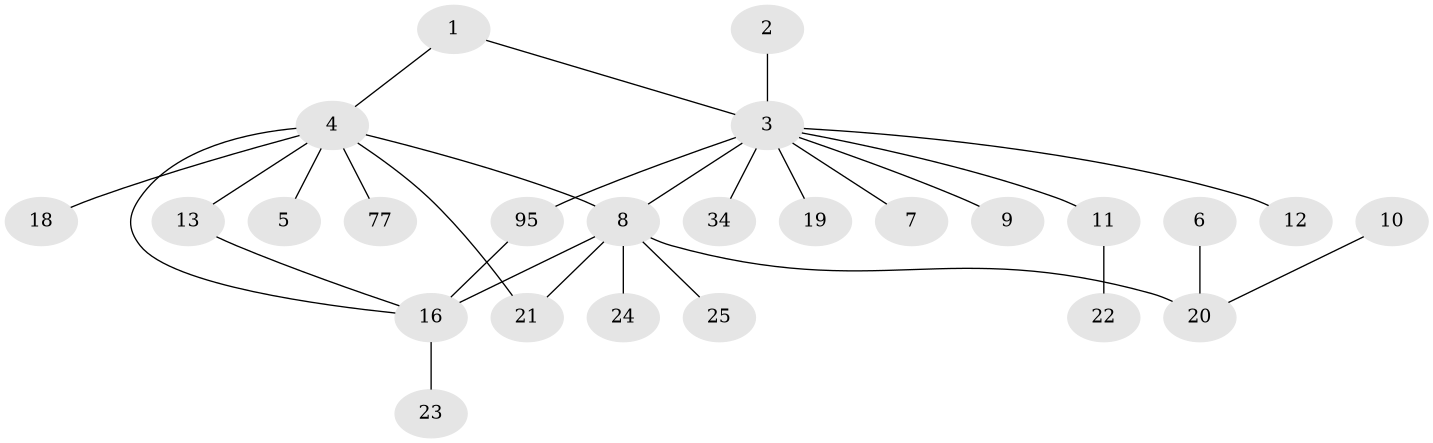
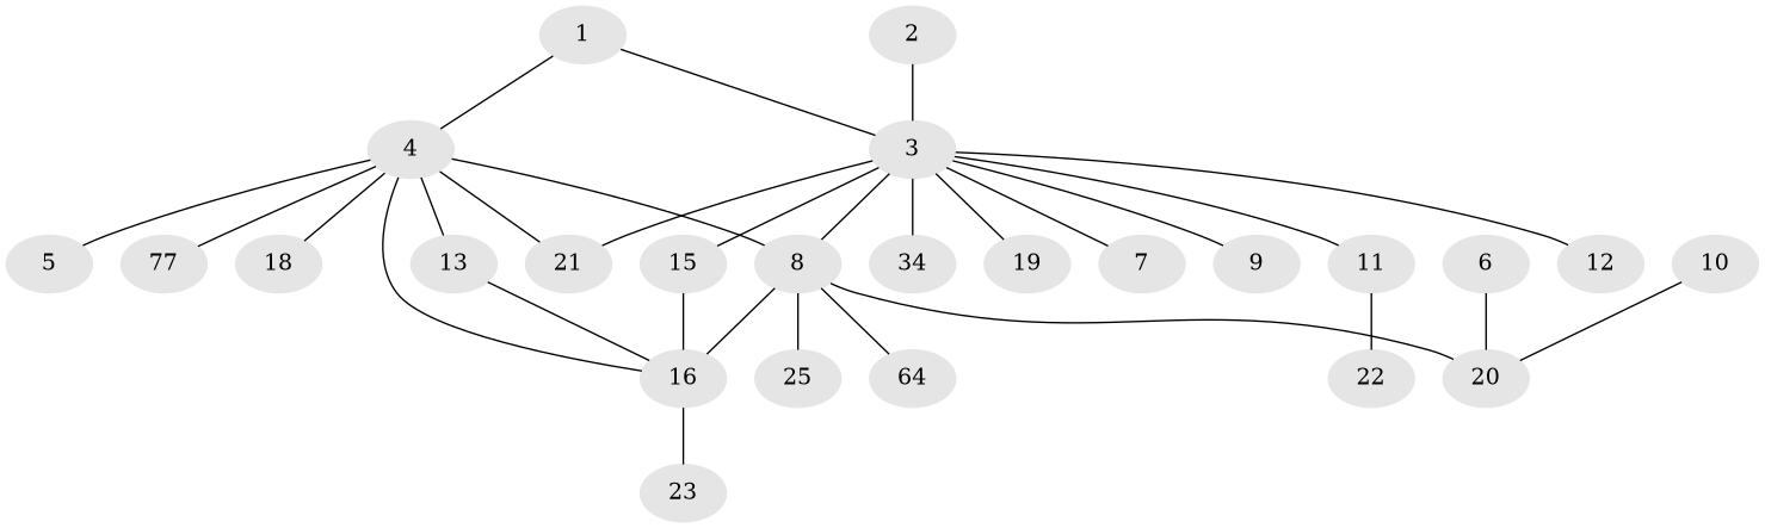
  graph {
    node [color=gray90 style=filled]
    edge [weight=1.0]
    1
    3
    4
    7
    8
    9
    11
    12
    n9 [label=34]
-   15 [label=95]
+   15
    19
    21
    16
    5
    13
    n16 [label=77]
    18
    23
    2
    20
-   24
+   24 [label=64]
    25
    22
    6
    10
    1 -- 3
    1 -- 4
    3 -- 7
    3 -- 8 [weight=2.0]
    3 -- 9
    3 -- 11
    3 -- 12
    3 -- n9
    3 -- 15
    3 -- 19
-   8 -- 21
+   3 -- 21
    4 -- 8
    4 -- 21
    4 -- 16
    4 -- 5
    4 -- 13
    4 -- n16
    4 -- 18
    8 -- 16 [weight=2.0]
    8 -- 20
    8 -- 24
    8 -- 25
    11 -- 22
    15 -- 16
    16 -- 23
    13 -- 16
    2 -- 3
    6 -- 20
    10 -- 20
  }
